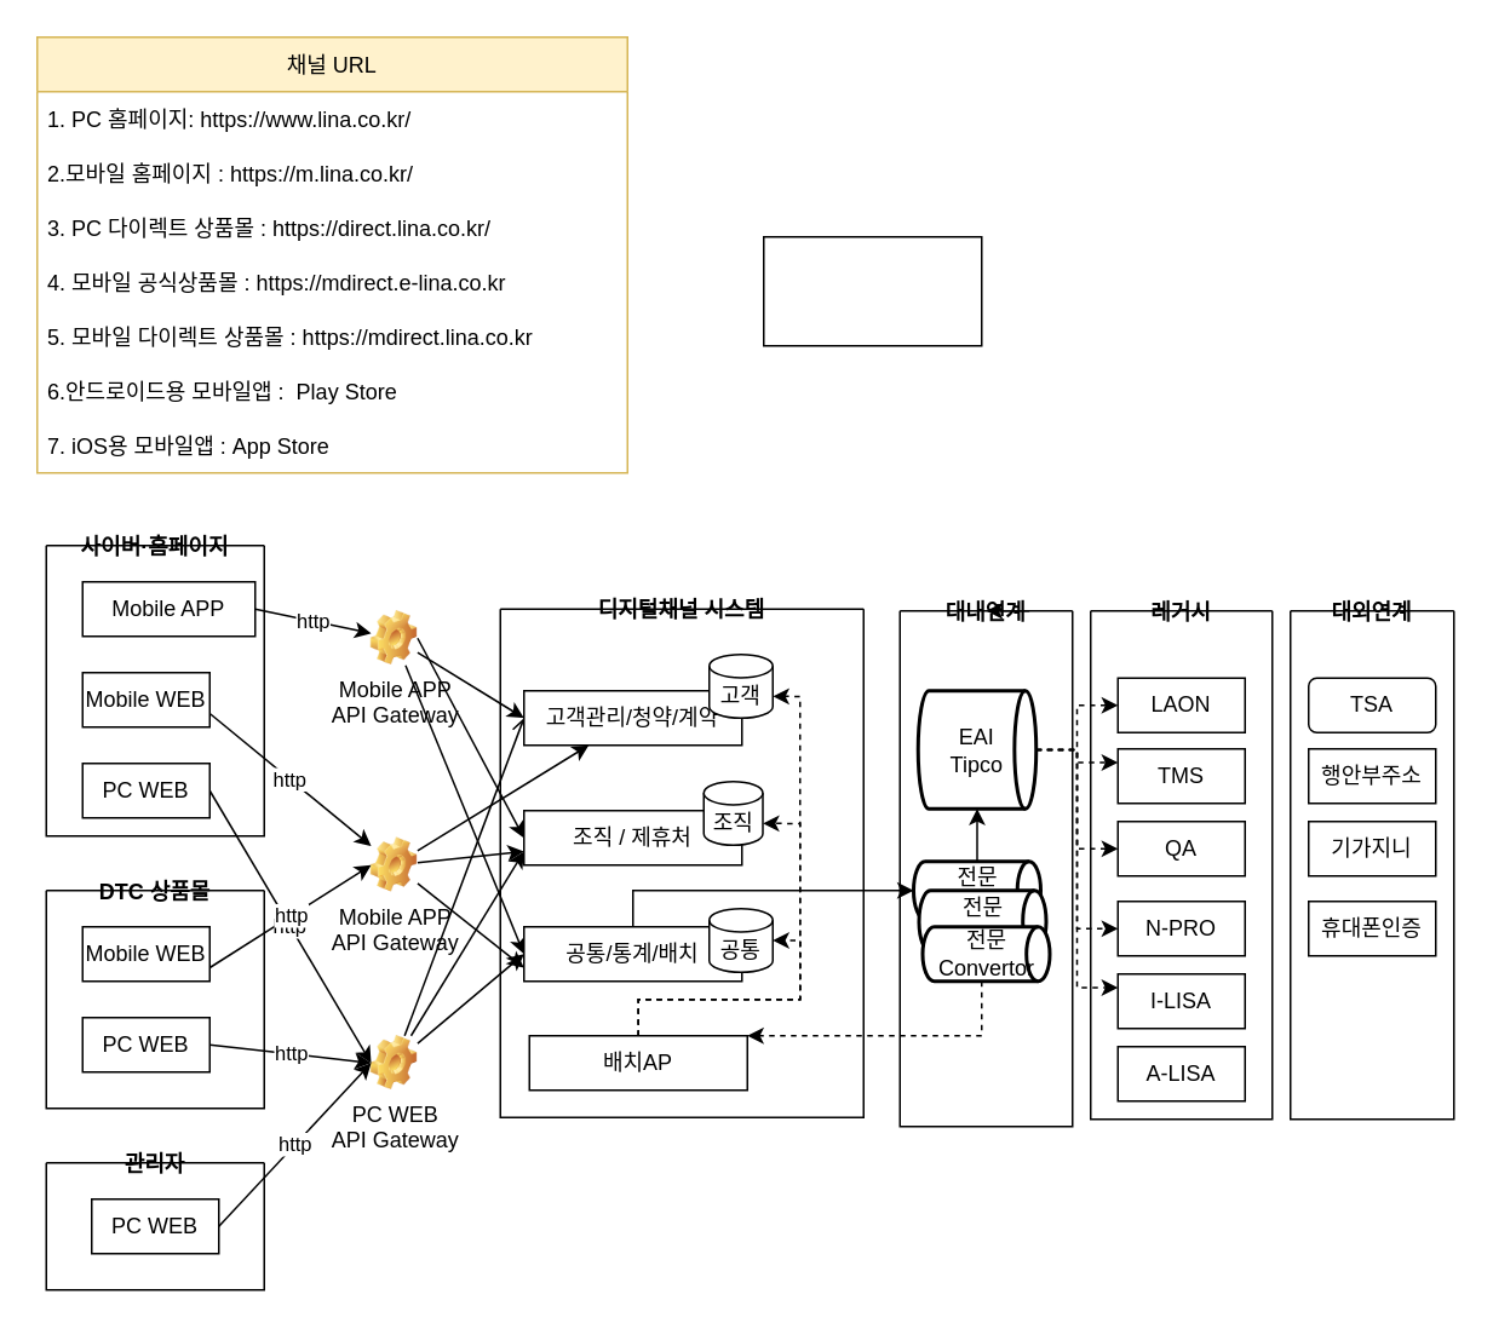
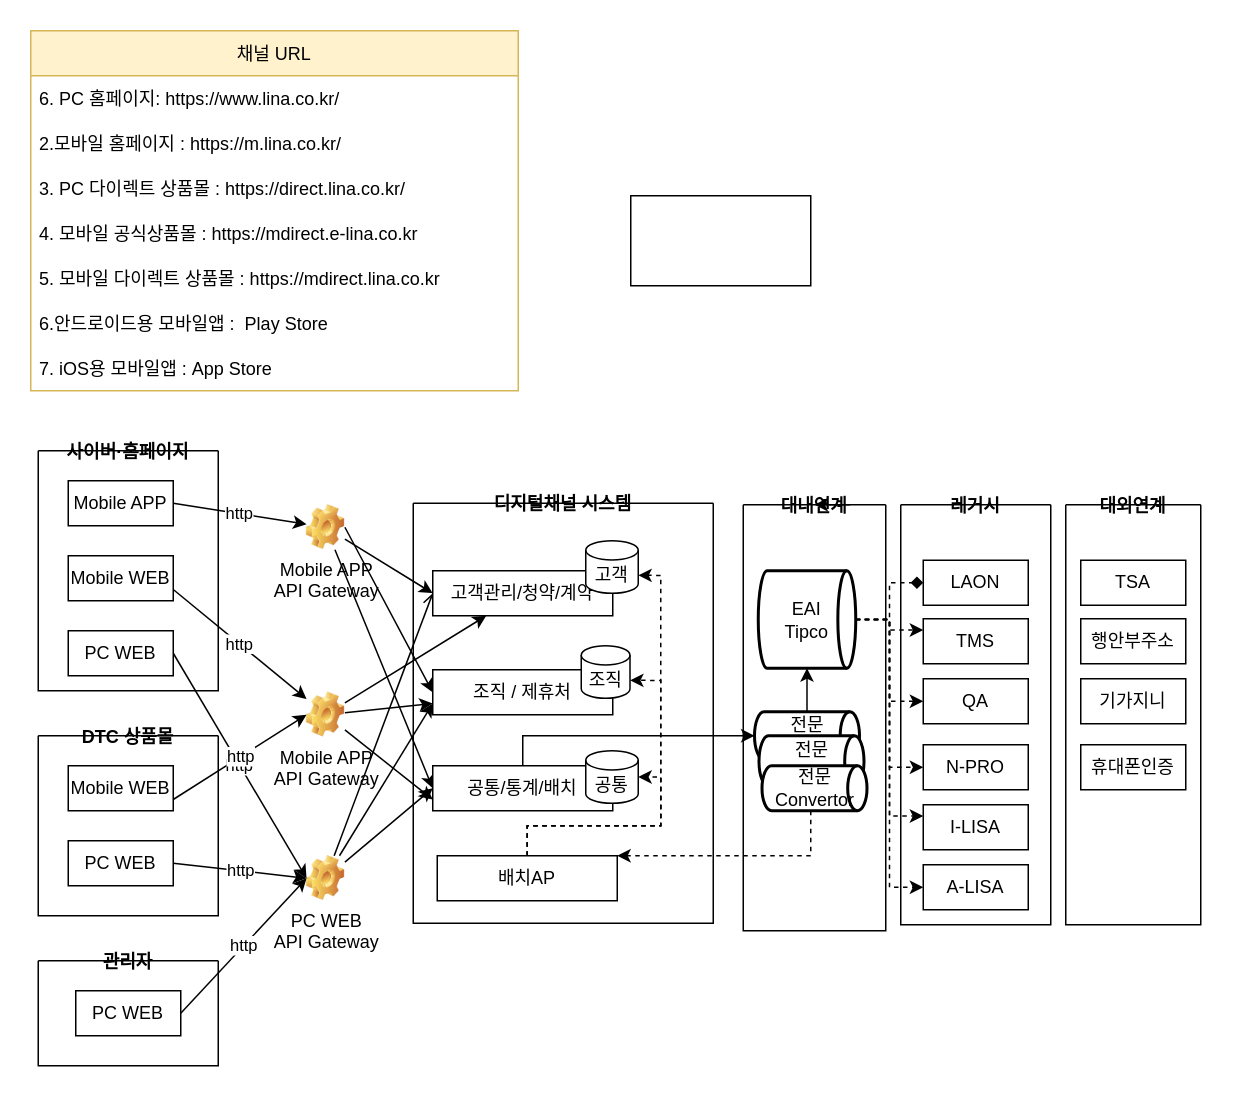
  <mxCell id="0" />
  <mxCell id="1" parent="0" />
  <mxCell id="2" style="edgeStyle=none;rounded=0;orthogonalLoop=1;jettySize=auto;html=1;entryX=0;entryY=0.5;entryDx=0;entryDy=0;endArrow=open;" parent="1" source="5" target="30" edge="1"><mxGeometry relative="1" as="geometry" /></mxCell>
  <mxCell id="3" style="edgeStyle=none;rounded=0;orthogonalLoop=1;jettySize=auto;html=1;entryX=0;entryY=0.75;entryDx=0;entryDy=0;" parent="1" source="5" target="31" edge="1"><mxGeometry relative="1" as="geometry" /></mxCell>
  <mxCell id="4" style="edgeStyle=none;rounded=0;orthogonalLoop=1;jettySize=auto;html=1;entryX=0;entryY=0.5;entryDx=0;entryDy=0;" parent="1" source="5" target="32" edge="1"><mxGeometry relative="1" as="geometry" /></mxCell>
  <mxCell id="5" value="PC WEB &lt;br&gt;API Gateway" style="shape=image;html=1;verticalLabelPosition=bottom;verticalAlign=top;imageAspect=1;aspect=fixed;image=img/clipart/Gear_128x128.png" parent="1" vertex="1"><mxGeometry x="203.86" y="570" width="25.57" height="30" as="geometry" /></mxCell>
  <mxCell id="6" value="http" style="endArrow=classic;html=1;rounded=0;exitX=1;exitY=0.5;exitDx=0;exitDy=0;entryX=0;entryY=0.5;entryDx=0;entryDy=0;" parent="1" source="10" target="5" edge="1"><mxGeometry width="50" height="50" relative="1" as="geometry"><mxPoint x="375" y="630" as="sourcePoint" /><mxPoint x="425" y="580" as="targetPoint" /></mxGeometry></mxCell>
  <mxCell id="7" value="http" style="endArrow=classic;html=1;rounded=0;exitX=1;exitY=0.75;exitDx=0;exitDy=0;" parent="1" source="11" target="16" edge="1"><mxGeometry width="50" height="50" relative="1" as="geometry"><mxPoint x="375" y="440" as="sourcePoint" /><mxPoint x="335" y="420" as="targetPoint" /></mxGeometry></mxCell>
  <mxCell id="8" value="http" style="endArrow=classic;html=1;rounded=0;exitX=1;exitY=0.5;exitDx=0;exitDy=0;" parent="1" source="12" target="25" edge="1"><mxGeometry width="50" height="50" relative="1" as="geometry"><mxPoint x="235" y="472.5" as="sourcePoint" /><mxPoint x="335" y="420" as="targetPoint" /></mxGeometry></mxCell>
  <mxCell id="9" value="사이버·홈페이지" style="swimlane;startSize=0;" parent="1" vertex="1"><mxGeometry x="25" y="300" width="120" height="160" as="geometry"><mxRectangle x="35" y="-760" width="120" height="20" as="alternateBounds" /></mxGeometry></mxCell>
  <mxCell id="10" value="PC WEB" style="rounded=0;whiteSpace=wrap;html=1;" parent="9" vertex="1"><mxGeometry x="20" y="120" width="70" height="30" as="geometry" /></mxCell>
  <mxCell id="11" value="Mobile WEB" style="rounded=0;whiteSpace=wrap;html=1;" parent="9" vertex="1"><mxGeometry x="20" y="70" width="70" height="30" as="geometry" /></mxCell>
- <mxCell id="12" value="Mobile APP" style="rounded=0;whiteSpace=wrap;html=1;" parent="9" vertex="1"><mxGeometry x="20" y="20" width="95" height="30" as="geometry" /></mxCell>
+ <mxCell id="12" value="Mobile APP" style="rounded=0;whiteSpace=wrap;html=1;" parent="9" vertex="1"><mxGeometry x="20" y="20" width="70" height="30" as="geometry" /></mxCell>
  <mxCell id="13" style="rounded=0;orthogonalLoop=1;jettySize=auto;html=1;" parent="1" source="16" target="30" edge="1"><mxGeometry relative="1" as="geometry" /></mxCell>
  <mxCell id="14" style="rounded=0;orthogonalLoop=1;jettySize=auto;html=1;entryX=0;entryY=0.75;entryDx=0;entryDy=0;" parent="1" source="16" target="31" edge="1"><mxGeometry relative="1" as="geometry" /></mxCell>
  <mxCell id="15" style="rounded=0;orthogonalLoop=1;jettySize=auto;html=1;entryX=0;entryY=0.75;entryDx=0;entryDy=0;" parent="1" source="16" target="32" edge="1"><mxGeometry relative="1" as="geometry" /></mxCell>
  <mxCell id="16" value="Mobile APP&lt;br&gt;API Gateway" style="shape=image;html=1;verticalLabelPosition=bottom;verticalAlign=top;imageAspect=1;aspect=fixed;image=img/clipart/Gear_128x128.png" parent="1" vertex="1"><mxGeometry x="203.86" y="461" width="25.57" height="30" as="geometry" /></mxCell>
  <mxCell id="17" value="http" style="endArrow=classic;html=1;rounded=0;exitX=1;exitY=0.5;exitDx=0;exitDy=0;entryX=0;entryY=0.5;entryDx=0;entryDy=0;" parent="1" source="20" target="5" edge="1"><mxGeometry width="50" height="50" relative="1" as="geometry"><mxPoint x="375" y="820" as="sourcePoint" /><mxPoint x="425" y="770" as="targetPoint" /></mxGeometry></mxCell>
  <mxCell id="18" value="http" style="endArrow=classic;html=1;rounded=0;exitX=1;exitY=0.75;exitDx=0;exitDy=0;entryX=0;entryY=0.5;entryDx=0;entryDy=0;entryPerimeter=0;" parent="1" source="21" target="16" edge="1"><mxGeometry width="50" height="50" relative="1" as="geometry"><mxPoint x="375" y="630" as="sourcePoint" /><mxPoint x="335" y="610" as="targetPoint" /></mxGeometry></mxCell>
  <mxCell id="19" value="DTC 상품몰" style="swimlane;startSize=0;" parent="1" vertex="1"><mxGeometry x="25" y="490" width="120" height="120" as="geometry"><mxRectangle x="40" y="-590" width="120" height="20" as="alternateBounds" /></mxGeometry></mxCell>
  <mxCell id="20" value="PC WEB" style="rounded=0;whiteSpace=wrap;html=1;" parent="19" vertex="1"><mxGeometry x="20" y="70" width="70" height="30" as="geometry" /></mxCell>
  <mxCell id="21" value="Mobile WEB" style="rounded=0;whiteSpace=wrap;html=1;" parent="19" vertex="1"><mxGeometry x="20" y="20" width="70" height="30" as="geometry" /></mxCell>
  <mxCell id="22" style="edgeStyle=none;rounded=0;orthogonalLoop=1;jettySize=auto;html=1;entryX=0;entryY=0.5;entryDx=0;entryDy=0;" parent="1" source="25" target="30" edge="1"><mxGeometry relative="1" as="geometry" /></mxCell>
  <mxCell id="23" style="edgeStyle=none;rounded=0;orthogonalLoop=1;jettySize=auto;html=1;exitX=1;exitY=0.5;exitDx=0;exitDy=0;entryX=0;entryY=0.5;entryDx=0;entryDy=0;" parent="1" source="25" target="31" edge="1"><mxGeometry relative="1" as="geometry" /></mxCell>
  <mxCell id="24" style="edgeStyle=none;rounded=0;orthogonalLoop=1;jettySize=auto;html=1;entryX=0;entryY=0.5;entryDx=0;entryDy=0;" parent="1" source="25" target="32" edge="1"><mxGeometry relative="1" as="geometry" /></mxCell>
  <mxCell id="25" value="Mobile APP&lt;br&gt;API Gateway" style="shape=image;html=1;verticalLabelPosition=bottom;verticalAlign=top;imageAspect=1;aspect=fixed;image=img/clipart/Gear_128x128.png" parent="1" vertex="1"><mxGeometry x="203.86" y="336" width="25.57" height="30" as="geometry" /></mxCell>
  <mxCell id="26" value="관리자" style="swimlane;startSize=0;" parent="1" vertex="1"><mxGeometry x="25" y="640" width="120" height="70" as="geometry"><mxRectangle x="40" y="-590" width="120" height="20" as="alternateBounds" /></mxGeometry></mxCell>
  <mxCell id="27" value="PC WEB" style="rounded=0;whiteSpace=wrap;html=1;" parent="26" vertex="1"><mxGeometry x="25" y="20" width="70" height="30" as="geometry" /></mxCell>
  <mxCell id="28" value="http" style="rounded=0;orthogonalLoop=1;jettySize=auto;html=1;entryX=0;entryY=0.5;entryDx=0;entryDy=0;exitX=1;exitY=0.5;exitDx=0;exitDy=0;" parent="1" source="27" target="5" edge="1"><mxGeometry relative="1" as="geometry" /></mxCell>
  <mxCell id="29" value="디지털채널 시스템" style="swimlane;startSize=0;" parent="1" vertex="1"><mxGeometry x="275" y="335" width="200" height="280" as="geometry"><mxRectangle x="40" y="-590" width="120" height="20" as="alternateBounds" /></mxGeometry></mxCell>
  <mxCell id="30" value="고객관리/청약/계약" style="rounded=0;whiteSpace=wrap;html=1;" parent="29" vertex="1"><mxGeometry x="13" y="45" width="120" height="30" as="geometry" /></mxCell>
  <mxCell id="31" value="조직 / 제휴처" style="rounded=0;whiteSpace=wrap;html=1;" parent="29" vertex="1"><mxGeometry x="13" y="111" width="120" height="30" as="geometry" /></mxCell>
  <mxCell id="32" value="공통/통계/배치" style="rounded=0;whiteSpace=wrap;html=1;" parent="29" vertex="1"><mxGeometry x="13" y="175" width="120" height="30" as="geometry" /></mxCell>
  <mxCell id="33" style="edgeStyle=orthogonalEdgeStyle;rounded=0;orthogonalLoop=1;jettySize=auto;html=1;entryX=1;entryY=0;entryDx=0;entryDy=23.05;dashed=1;fontFamily=Helvetica;fontSize=12;fontColor=default;startSize=0;entryPerimeter=0;exitX=0.5;exitY=0;exitDx=0;exitDy=0;" parent="29" source="39" target="34" edge="1"><mxGeometry relative="1" as="geometry"><Array as="points"><mxPoint x="76" y="215" /><mxPoint x="165" y="215" /><mxPoint x="165" y="48" /></Array><mxPoint x="85" y="235" as="sourcePoint" /></mxGeometry></mxCell>
  <mxCell id="34" value="고객" style="shape=cylinder3;whiteSpace=wrap;html=1;boundedLbl=1;backgroundOutline=1;size=6.4;" parent="29" vertex="1"><mxGeometry x="115" y="25" width="35" height="35" as="geometry" /></mxCell>
  <mxCell id="35" value="조직" style="shape=cylinder3;whiteSpace=wrap;html=1;boundedLbl=1;backgroundOutline=1;size=6.4;" parent="29" vertex="1"><mxGeometry x="112" y="95" width="32.5" height="35" as="geometry" /></mxCell>
  <mxCell id="36" value="공통" style="shape=cylinder3;whiteSpace=wrap;html=1;boundedLbl=1;backgroundOutline=1;size=6.4;" parent="29" vertex="1"><mxGeometry x="115" y="165" width="35" height="35" as="geometry" /></mxCell>
  <mxCell id="37" style="edgeStyle=orthogonalEdgeStyle;rounded=0;orthogonalLoop=1;jettySize=auto;html=1;entryX=1;entryY=0;entryDx=0;entryDy=23.05;entryPerimeter=0;dashed=1;" parent="29" source="39" target="35" edge="1"><mxGeometry relative="1" as="geometry"><Array as="points"><mxPoint x="76" y="215" /><mxPoint x="165" y="215" /><mxPoint x="165" y="118" /></Array></mxGeometry></mxCell>
  <mxCell id="38" style="edgeStyle=orthogonalEdgeStyle;rounded=0;orthogonalLoop=1;jettySize=auto;html=1;entryX=1;entryY=0.5;entryDx=0;entryDy=0;entryPerimeter=0;dashed=1;" parent="29" source="39" target="36" edge="1"><mxGeometry relative="1" as="geometry"><Array as="points"><mxPoint x="76" y="215" /><mxPoint x="165" y="215" /><mxPoint x="165" y="183" /></Array></mxGeometry></mxCell>
  <mxCell id="39" value="배치AP" style="rounded=0;whiteSpace=wrap;html=1;" parent="29" vertex="1"><mxGeometry x="16" y="235" width="120" height="30" as="geometry" /></mxCell>
  <mxCell id="40" value="레거시" style="swimlane;startSize=0;" parent="1" vertex="1"><mxGeometry x="600" y="336" width="100" height="280" as="geometry"><mxRectangle x="40" y="-590" width="120" height="20" as="alternateBounds" /></mxGeometry></mxCell>
  <mxCell id="41" value="LAON" style="rounded=0;whiteSpace=wrap;html=1;" parent="40" vertex="1"><mxGeometry x="15" y="37" width="70" height="30" as="geometry" /></mxCell>
  <mxCell id="42" value="TMS" style="rounded=0;whiteSpace=wrap;html=1;" parent="40" vertex="1"><mxGeometry x="15" y="76" width="70" height="30" as="geometry" /></mxCell>
  <mxCell id="43" value="QA" style="rounded=0;whiteSpace=wrap;html=1;" parent="40" vertex="1"><mxGeometry x="15" y="116" width="70" height="30" as="geometry" /></mxCell>
  <mxCell id="44" value="N-PRO" style="rounded=0;whiteSpace=wrap;html=1;" parent="40" vertex="1"><mxGeometry x="15" y="160" width="70" height="30" as="geometry" /></mxCell>
  <mxCell id="45" value="I-LISA" style="rounded=0;whiteSpace=wrap;html=1;" parent="40" vertex="1"><mxGeometry x="15" y="200" width="70" height="30" as="geometry" /></mxCell>
  <mxCell id="46" value="A-LISA" style="rounded=0;whiteSpace=wrap;html=1;" parent="40" vertex="1"><mxGeometry x="15" y="240" width="70" height="30" as="geometry" /></mxCell>
  <mxCell id="47" value="대외연계" style="swimlane;startSize=0;" parent="1" vertex="1"><mxGeometry x="710" y="336" width="90" height="280" as="geometry"><mxRectangle x="40" y="-590" width="120" height="20" as="alternateBounds" /></mxGeometry></mxCell>
- <mxCell id="48" value="TSA" style="whiteSpace=wrap;html=1;rounded=1;" parent="47" vertex="1"><mxGeometry x="10" y="37" width="70" height="30" as="geometry" /></mxCell>
+ <mxCell id="48" value="TSA" style="rounded=0;whiteSpace=wrap;html=1;" parent="47" vertex="1"><mxGeometry x="10" y="37" width="70" height="30" as="geometry" /></mxCell>
  <mxCell id="49" value="행안부주소" style="rounded=0;whiteSpace=wrap;html=1;" parent="47" vertex="1"><mxGeometry x="10" y="76" width="70" height="30" as="geometry" /></mxCell>
  <mxCell id="50" value="기가지니" style="rounded=0;whiteSpace=wrap;html=1;" parent="47" vertex="1"><mxGeometry x="10" y="116" width="70" height="30" as="geometry" /></mxCell>
  <mxCell id="51" value="휴대폰인증" style="rounded=0;whiteSpace=wrap;html=1;" parent="47" vertex="1"><mxGeometry x="10" y="160" width="70" height="30" as="geometry" /></mxCell>
  <mxCell id="52" value="대내연계" style="swimlane;fontFamily=Helvetica;fontSize=12;fontColor=default;startSize=0;strokeColor=default;fillColor=default;" parent="1" vertex="1"><mxGeometry x="495" y="336" width="95" height="284" as="geometry" /></mxCell>
  <mxCell id="53" value="EAI&lt;br&gt;Tipco" style="strokeWidth=2;html=1;shape=mxgraph.flowchart.direct_data;whiteSpace=wrap;fontFamily=Helvetica;fontSize=12;fontColor=default;startSize=0;fillColor=default;" parent="52" vertex="1"><mxGeometry x="10" y="44" width="65" height="65" as="geometry" /></mxCell>
  <mxCell id="54" style="edgeStyle=none;rounded=0;orthogonalLoop=1;jettySize=auto;html=1;entryX=0.5;entryY=1;entryDx=0;entryDy=0;entryPerimeter=0;fontFamily=Helvetica;fontSize=12;fontColor=default;startSize=0;" parent="52" source="55" target="53" edge="1"><mxGeometry relative="1" as="geometry" /></mxCell>
  <mxCell id="55" value="전문&lt;br&gt;Convertor" style="strokeWidth=2;html=1;shape=mxgraph.flowchart.direct_data;whiteSpace=wrap;fontFamily=Helvetica;fontSize=12;fontColor=default;startSize=0;fillColor=default;" parent="52" vertex="1"><mxGeometry x="7.5" y="138" width="70" height="32" as="geometry" /></mxCell>
  <mxCell id="56" value="전문&lt;br&gt;Convertor" style="strokeWidth=2;html=1;shape=mxgraph.flowchart.direct_data;whiteSpace=wrap;fontFamily=Helvetica;fontSize=12;fontColor=default;startSize=0;fillColor=default;" parent="52" vertex="1"><mxGeometry x="10.5" y="154" width="70" height="34" as="geometry" /></mxCell>
  <mxCell id="57" value="전문&lt;br&gt;Convertor" style="strokeWidth=2;html=1;shape=mxgraph.flowchart.direct_data;whiteSpace=wrap;fontFamily=Helvetica;fontSize=12;fontColor=default;startSize=0;fillColor=default;" parent="52" vertex="1"><mxGeometry x="12.5" y="174" width="70" height="30" as="geometry" /></mxCell>
  <mxCell id="58" style="edgeStyle=none;rounded=0;orthogonalLoop=1;jettySize=auto;html=1;exitX=0.75;exitY=0;exitDx=0;exitDy=0;entryX=0.5;entryY=0;entryDx=0;entryDy=0;fontFamily=Helvetica;fontSize=12;fontColor=default;startSize=0;" parent="1" source="52" target="52" edge="1"><mxGeometry relative="1" as="geometry" /></mxCell>
- <mxCell id="59" style="edgeStyle=orthogonalEdgeStyle;rounded=0;orthogonalLoop=1;jettySize=auto;html=1;entryX=0;entryY=0.5;entryDx=0;entryDy=0;fontFamily=Helvetica;fontSize=12;fontColor=default;startSize=0;dashed=1;" parent="1" source="53" target="41" edge="1"><mxGeometry relative="1" as="geometry" /></mxCell>
+ <mxCell id="59" style="edgeStyle=orthogonalEdgeStyle;rounded=0;orthogonalLoop=1;jettySize=auto;html=1;entryX=0;entryY=0.5;entryDx=0;entryDy=0;fontFamily=Helvetica;fontSize=12;fontColor=default;startSize=0;dashed=1;endArrow=diamond;" parent="1" source="53" target="41" edge="1"><mxGeometry relative="1" as="geometry" /></mxCell>
  <mxCell id="60" style="edgeStyle=orthogonalEdgeStyle;rounded=0;orthogonalLoop=1;jettySize=auto;html=1;entryX=0;entryY=0.25;entryDx=0;entryDy=0;fontFamily=Helvetica;fontSize=12;fontColor=default;startSize=0;dashed=1;" parent="1" source="53" target="42" edge="1"><mxGeometry relative="1" as="geometry" /></mxCell>
  <mxCell id="61" style="edgeStyle=orthogonalEdgeStyle;rounded=0;orthogonalLoop=1;jettySize=auto;html=1;entryX=0;entryY=0.5;entryDx=0;entryDy=0;fontFamily=Helvetica;fontSize=12;fontColor=default;startSize=0;dashed=1;" parent="1" source="53" target="43" edge="1"><mxGeometry relative="1" as="geometry" /></mxCell>
  <mxCell id="62" style="edgeStyle=orthogonalEdgeStyle;rounded=0;orthogonalLoop=1;jettySize=auto;html=1;entryX=0;entryY=0.5;entryDx=0;entryDy=0;fontFamily=Helvetica;fontSize=12;fontColor=default;startSize=0;dashed=1;" parent="1" source="53" target="44" edge="1"><mxGeometry relative="1" as="geometry" /></mxCell>
  <mxCell id="63" style="edgeStyle=orthogonalEdgeStyle;rounded=0;orthogonalLoop=1;jettySize=auto;html=1;entryX=0;entryY=0.25;entryDx=0;entryDy=0;fontFamily=Helvetica;fontSize=12;fontColor=default;startSize=0;dashed=1;" parent="1" source="53" target="45" edge="1"><mxGeometry relative="1" as="geometry" /></mxCell>
+ <mxCell id="64" style="edgeStyle=orthogonalEdgeStyle;rounded=0;orthogonalLoop=1;jettySize=auto;html=1;entryX=0;entryY=0.5;entryDx=0;entryDy=0;fontFamily=Helvetica;fontSize=12;fontColor=default;startSize=0;dashed=1;" parent="1" source="53" target="46" edge="1"><mxGeometry relative="1" as="geometry" /></mxCell>
  <mxCell id="65" value="채널 URL" style="swimlane;fontStyle=0;childLayout=stackLayout;horizontal=1;startSize=30;horizontalStack=0;resizeParent=1;resizeParentMax=0;resizeLast=0;collapsible=1;marginBottom=0;fontFamily=Helvetica;fontSize=12;strokeColor=#d6b656;fillColor=#fff2cc;" parent="1" vertex="1"><mxGeometry x="20" y="20" width="325" height="240" as="geometry"><mxRectangle x="30" y="-980" width="80" height="30" as="alternateBounds" /></mxGeometry></mxCell>
- <mxCell id="66" value="1. PC 홈페이지: https://www.lina.co.kr/" style="text;strokeColor=none;fillColor=none;align=left;verticalAlign=middle;spacingLeft=4;spacingRight=4;overflow=hidden;points=[[0,0.5],[1,0.5]];portConstraint=eastwest;rotatable=0;fontFamily=Helvetica;fontSize=12;fontColor=default;startSize=0;" parent="65" vertex="1"><mxGeometry y="30" width="325" height="30" as="geometry" /></mxCell>
+ <mxCell id="66" value="6. PC 홈페이지: https://www.lina.co.kr/" style="text;strokeColor=none;fillColor=none;align=left;verticalAlign=middle;spacingLeft=4;spacingRight=4;overflow=hidden;points=[[0,0.5],[1,0.5]];portConstraint=eastwest;rotatable=0;fontFamily=Helvetica;fontSize=12;fontColor=default;startSize=0;" parent="65" vertex="1"><mxGeometry y="30" width="325" height="30" as="geometry" /></mxCell>
  <mxCell id="67" value="2.모바일 홈페이지 : https://m.lina.co.kr/" style="text;strokeColor=none;fillColor=none;align=left;verticalAlign=middle;spacingLeft=4;spacingRight=4;overflow=hidden;points=[[0,0.5],[1,0.5]];portConstraint=eastwest;rotatable=0;fontFamily=Helvetica;fontSize=12;fontColor=default;startSize=0;" parent="65" vertex="1"><mxGeometry y="60" width="325" height="30" as="geometry" /></mxCell>
  <mxCell id="68" value="3. PC 다이렉트 상품몰 : https://direct.lina.co.kr/" style="text;strokeColor=none;fillColor=none;align=left;verticalAlign=middle;spacingLeft=4;spacingRight=4;overflow=hidden;points=[[0,0.5],[1,0.5]];portConstraint=eastwest;rotatable=0;fontFamily=Helvetica;fontSize=12;fontColor=default;startSize=0;" parent="65" vertex="1"><mxGeometry y="90" width="325" height="30" as="geometry" /></mxCell>
  <mxCell id="69" value="4. 모바일 공식상품몰 : https://mdirect.e-lina.co.kr" style="text;strokeColor=none;fillColor=none;align=left;verticalAlign=middle;spacingLeft=4;spacingRight=4;overflow=hidden;points=[[0,0.5],[1,0.5]];portConstraint=eastwest;rotatable=0;fontFamily=Helvetica;fontSize=12;fontColor=default;startSize=0;" parent="65" vertex="1"><mxGeometry y="120" width="325" height="30" as="geometry" /></mxCell>
  <mxCell id="70" value="5. 모바일 다이렉트 상품몰 : https://mdirect.lina.co.kr" style="text;strokeColor=none;fillColor=none;align=left;verticalAlign=middle;spacingLeft=4;spacingRight=4;overflow=hidden;points=[[0,0.5],[1,0.5]];portConstraint=eastwest;rotatable=0;fontFamily=Helvetica;fontSize=12;fontColor=default;startSize=0;" parent="65" vertex="1"><mxGeometry y="150" width="325" height="30" as="geometry" /></mxCell>
  <mxCell id="71" value="6.안드로이드용 모바일앱 :  Play Store" style="text;strokeColor=none;fillColor=none;align=left;verticalAlign=middle;spacingLeft=4;spacingRight=4;overflow=hidden;points=[[0,0.5],[1,0.5]];portConstraint=eastwest;rotatable=0;fontFamily=Helvetica;fontSize=12;fontColor=default;startSize=0;" parent="65" vertex="1"><mxGeometry y="180" width="325" height="30" as="geometry" /></mxCell>
  <mxCell id="72" value="7. iOS용 모바일앱 : App Store" style="text;strokeColor=none;fillColor=none;align=left;verticalAlign=middle;spacingLeft=4;spacingRight=4;overflow=hidden;points=[[0,0.5],[1,0.5]];portConstraint=eastwest;rotatable=0;fontFamily=Helvetica;fontSize=12;fontColor=default;startSize=0;" parent="65" vertex="1"><mxGeometry y="210" width="325" height="30" as="geometry" /></mxCell>
  <mxCell id="73" value="" style="rounded=0;whiteSpace=wrap;html=1;" parent="1" vertex="1"><mxGeometry x="420" y="130" width="120" height="60" as="geometry" /></mxCell>
  <mxCell id="74" style="edgeStyle=orthogonalEdgeStyle;rounded=0;orthogonalLoop=1;jettySize=auto;html=1;dashed=1;" parent="1" target="39" edge="1"><mxGeometry relative="1" as="geometry"><mxPoint x="410" y="580" as="targetPoint" /><Array as="points"><mxPoint x="540" y="570" /></Array><mxPoint x="540" y="540" as="sourcePoint" /></mxGeometry></mxCell>
  <mxCell id="75" style="edgeStyle=orthogonalEdgeStyle;rounded=0;orthogonalLoop=1;jettySize=auto;html=1;entryX=0;entryY=0.5;entryDx=0;entryDy=0;entryPerimeter=0;exitX=0.5;exitY=0;exitDx=0;exitDy=0;" parent="1" source="32" target="55" edge="1"><mxGeometry relative="1" as="geometry" /></mxCell>
